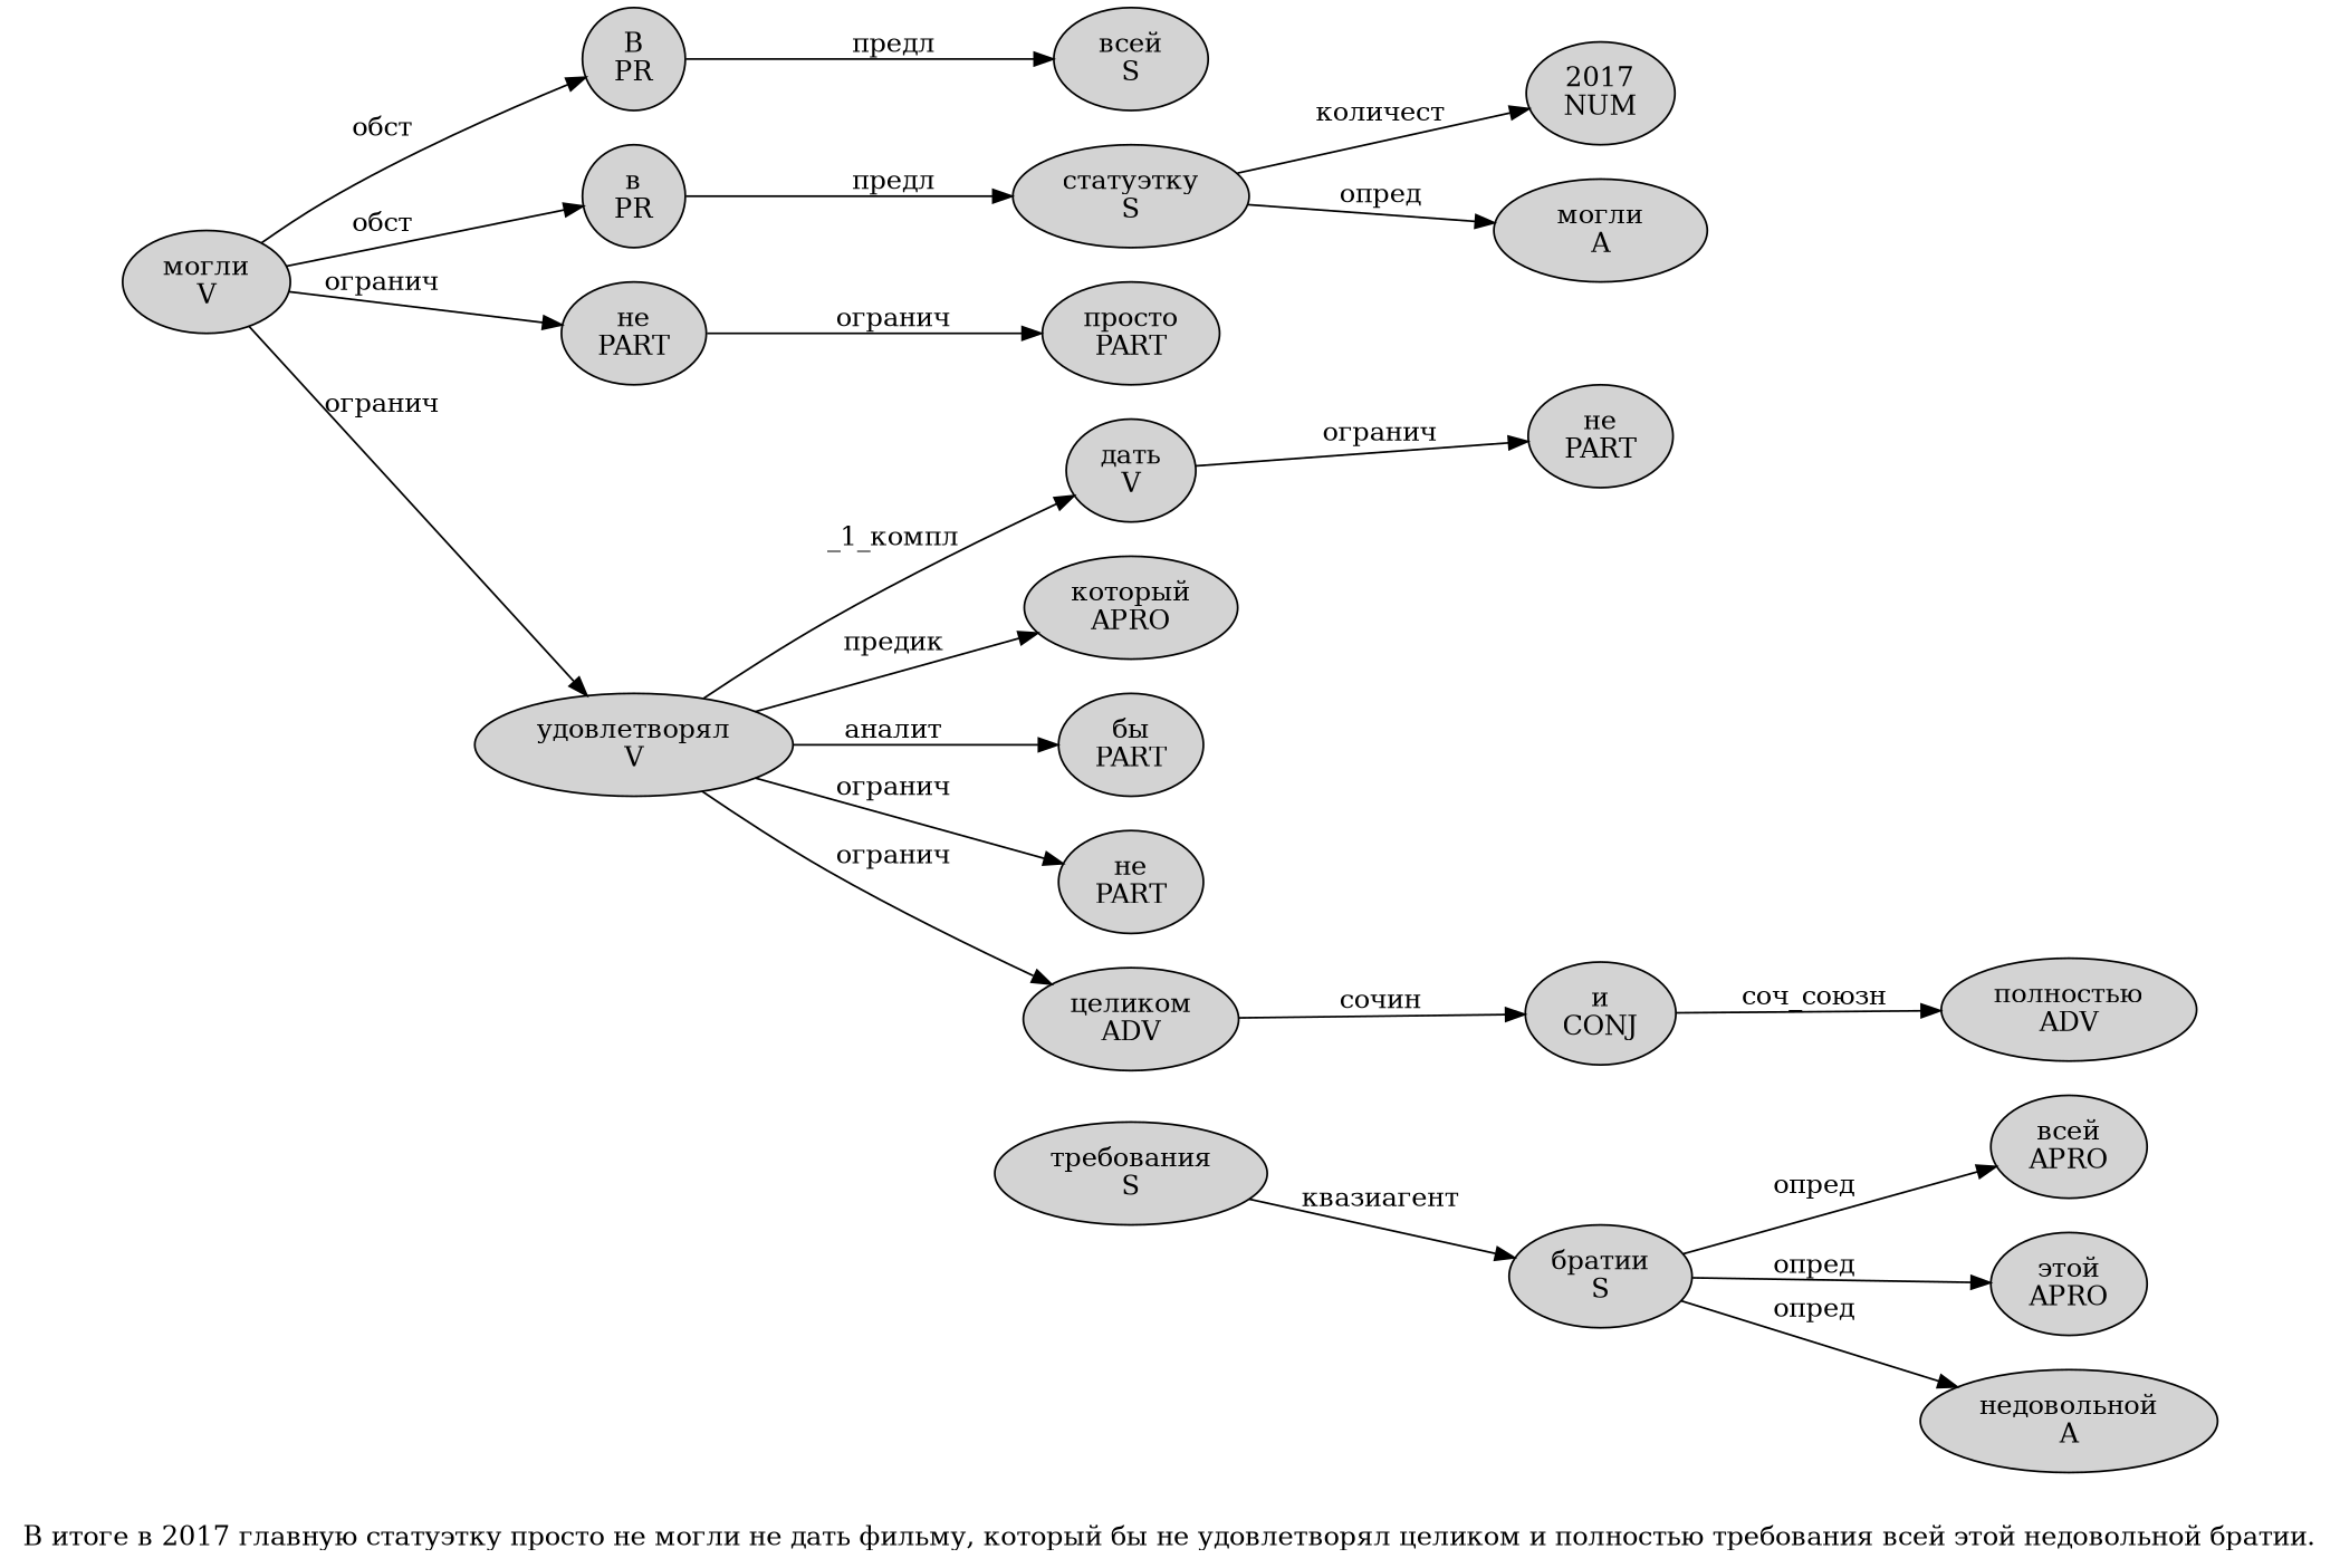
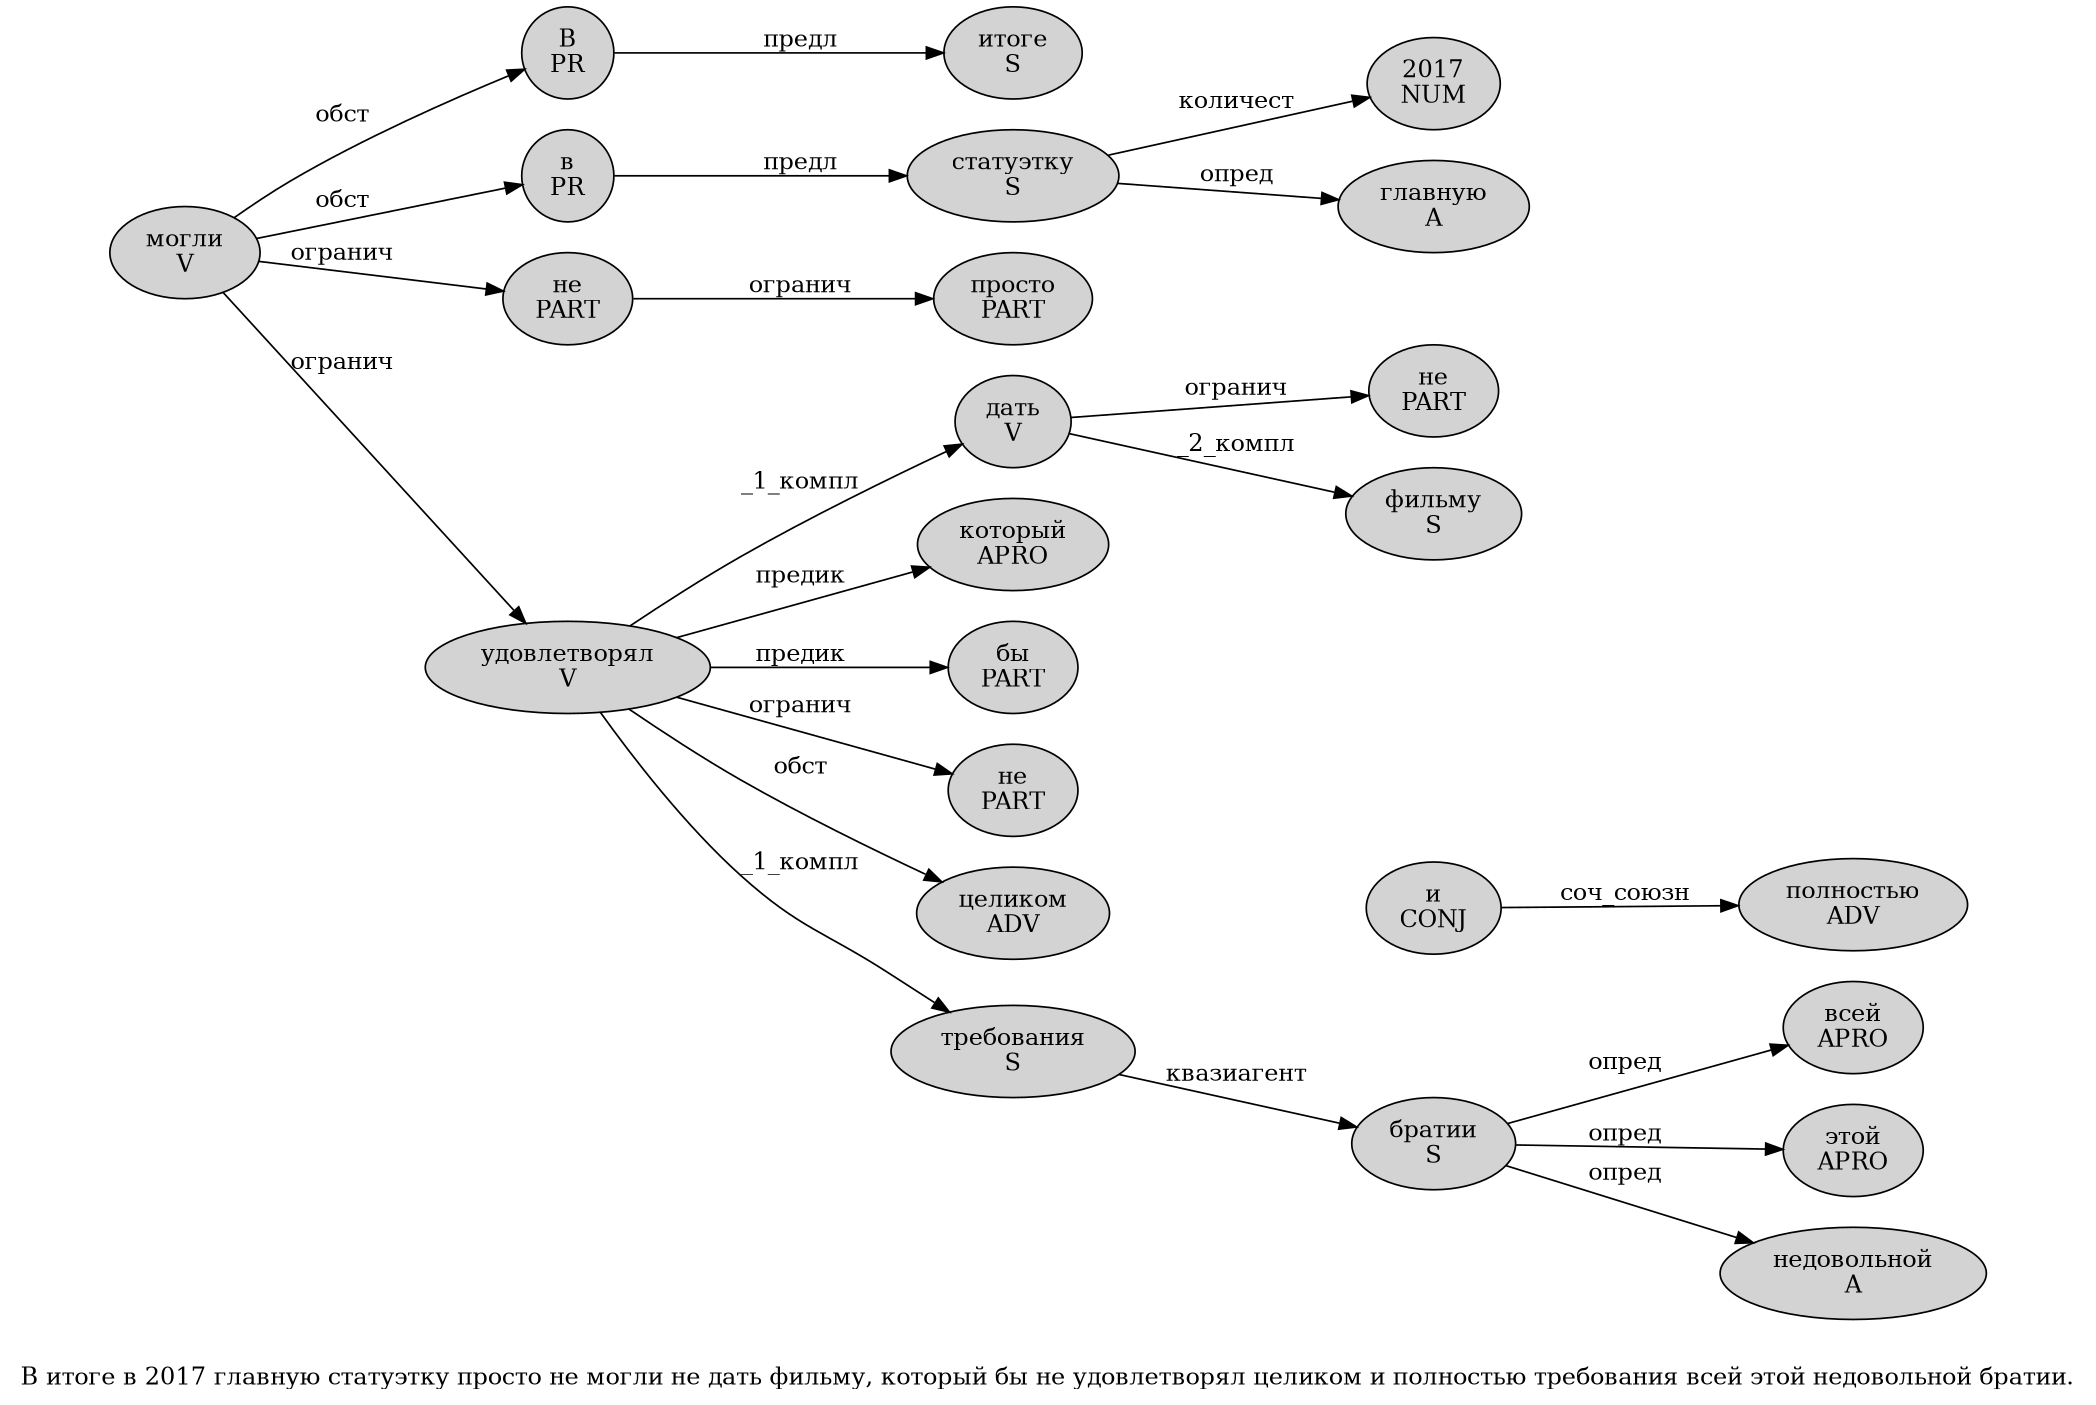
  digraph {
    label="В итоге в 2017 главную статуэтку просто не могли не дать фильму, который бы не удовлетворял целиком и полностью требования всей этой недовольной братии."
    rankdir=LR
    node [fillcolor=lightgray penwidth=1 shape=ellipse style=filled]
    n1 [label="В\nPR"]
-   n2 [label="всей\nS"]
+   n2 [label="итоге\nS"]
    n3 [label="в\nPR"]
    n4 [label="статуэтку\nS"]
    n5 [label="2017\nNUM"]
-   n6 [label="могли\nA"]
+   n6 [label="главную\nA"]
    n7 [label="просто\nPART"]
    n8 [label="не\nPART"]
    n9 [label="могли\nV"]
    n10 [label="удовлетворял\nV"]
    n11 [label="дать\nV"]
    n12 [label="не\nPART"]
+   n13 [label="фильму\nS"]
    n14 [label="который\nAPRO"]
    n15 [label="бы\nPART"]
    n16 [label="не\nPART"]
    n17 [label="целиком\nADV"]
    n18 [label="требования\nS"]
    n19 [label="и\nCONJ"]
    n20 [label="братии\nS"]
    n21 [label="полностью\nADV"]
    n22 [label="всей\nAPRO"]
    n23 [label="этой\nAPRO"]
    n24 [label="недовольной\nA"]
    n1 -> n2 [label="предл"]
    n3 -> n4 [label="предл"]
    n4 -> n5 [label="количест"]
    n4 -> n6 [label="опред"]
    n8 -> n7 [label="огранич"]
    n9 -> n1 [label="обст"]
    n9 -> n3 [label="обст"]
    n9 -> n8 [label="огранич"]
    n9 -> n10 [label="огранич"]
    n10 -> n11 [label="_1_компл"]
    n10 -> n14 [label="предик"]
-   n10 -> n15 [label="аналит"]
+   n10 -> n15 [label="предик"]
    n10 -> n16 [label="огранич"]
-   n10 -> n17 [label="огранич"]
+   n10 -> n17 [label="обст"]
+   n10 -> n18 [label="_1_компл"]
    n11 -> n12 [label="огранич"]
-   n17 -> n19 [label="сочин"]
+   n11 -> n13 [label="_2_компл"]
    n18 -> n20 [label="квазиагент"]
    n19 -> n21 [label="соч_союзн"]
    n20 -> n22 [label="опред"]
    n20 -> n23 [label="опред"]
    n20 -> n24 [label="опред"]
  }
